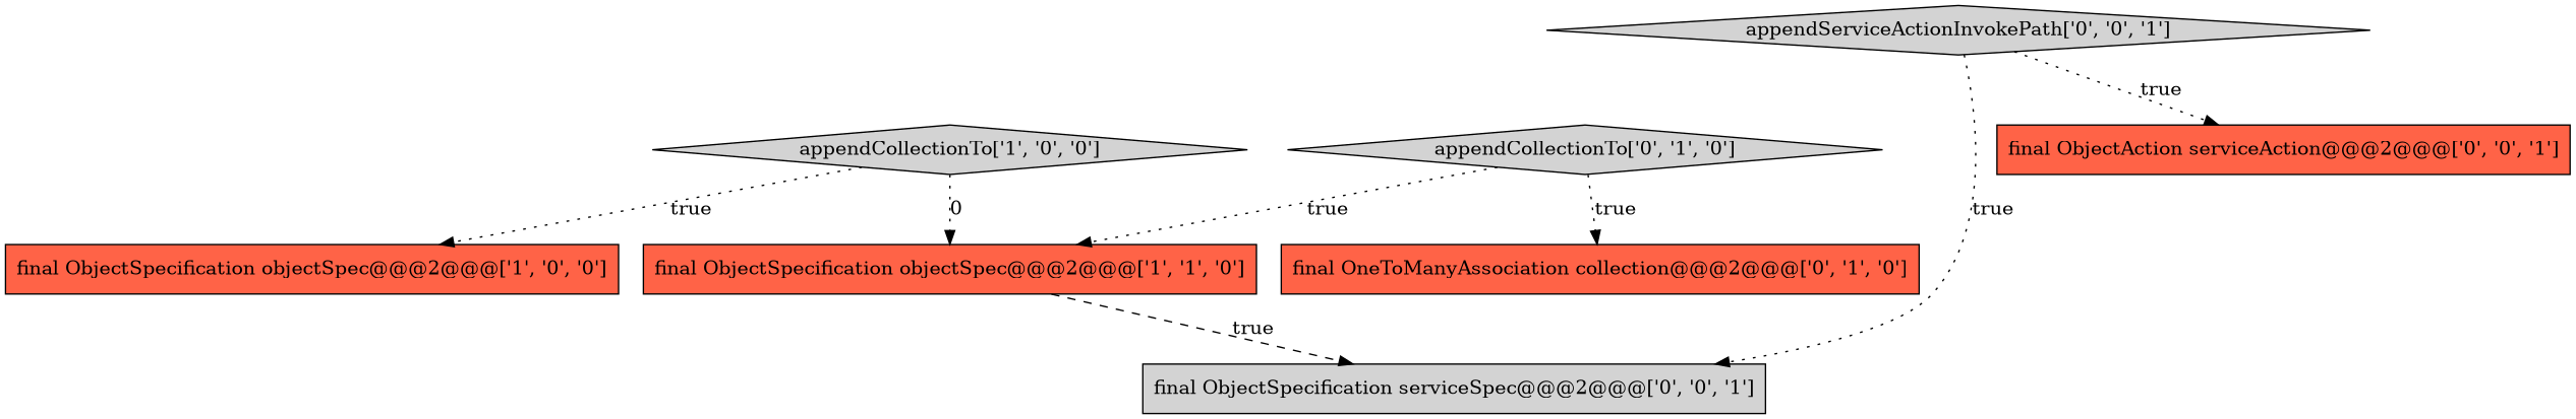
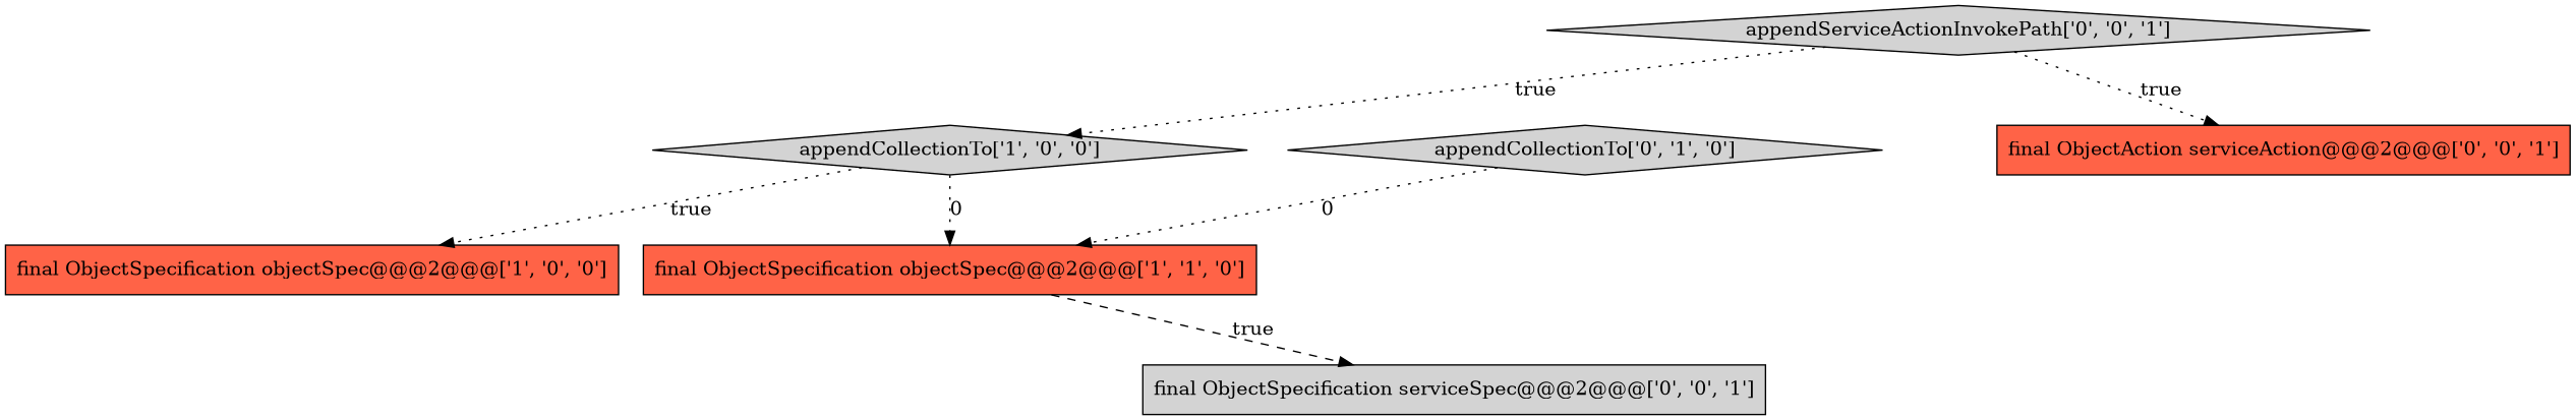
  digraph {
    node [fillcolor=lightgray shape=box style=filled]
    edge [style=dotted]
    n1 [label="appendCollectionTo['1', '0', '0']" shape=diamond]
    n2 [fillcolor=tomato label="final ObjectSpecification objectSpec@@@2@@@['1', '0', '0']"]
    n3 [fillcolor=tomato label="final ObjectSpecification objectSpec@@@2@@@['1', '1', '0']"]
    n4 [label="final ObjectSpecification serviceSpec@@@2@@@['0', '0', '1']"]
-   n5 [fillcolor=tomato label="final OneToManyAssociation collection@@@2@@@['0', '1', '0']"]
    n6 [label="appendCollectionTo['0', '1', '0']" shape=diamond]
    n7 [label="appendServiceActionInvokePath['0', '0', '1']" shape=diamond]
    n8 [fillcolor=tomato label="final ObjectAction serviceAction@@@2@@@['0', '0', '1']"]
    n1 -> n2 [label=true]
    n1 -> n3 [label=0]
    n3 -> n4 [label=true style=dashed]
-   n6 -> n3 [label=true]
-   n6 -> n5 [label=true]
-   n7 -> n4 [label=true]
+   n6 -> n3 [label=0]
+   n7 -> n1 [label=true]
    n7 -> n8 [label=true]
  }
